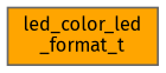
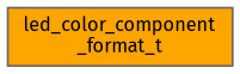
  digraph {
    rankdir=LR
    fontname="Fira Sans"
-   n1 [color=grey40 fillcolor=orange fontname="Fira Sans" fontsize=10 height=0.2 label="led_color_led\l_format_t" shape=box style=filled width=0.4]
+   n1 [color=grey40 fillcolor=orange fontname="Fira Sans" fontsize=10 height=0.2 label="led_color_component\l_format_t" shape=box style=filled width=0.4]
  }
